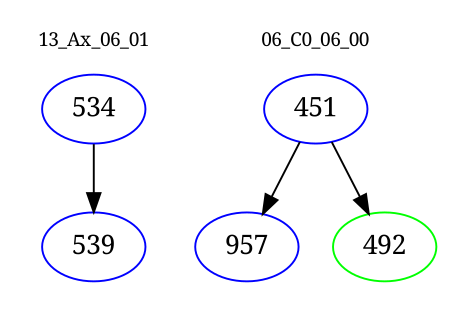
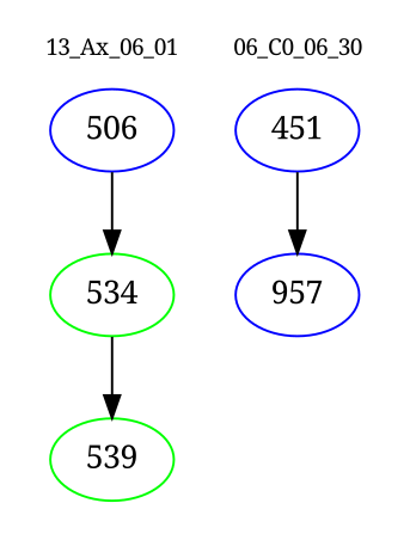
  digraph {
    fontname="Noto Serif"
    node [color=blue fontname="Noto Serif"]
    edge [color=black fontname="Noto Serif"]
-   n2 [label=539]
-   n3 [label=534]
+   n1 [label=506]
+   n2 [color=green label=539]
+   n3 [color=green label=534]
    n4 [label=451]
    n5 [label=957]
-   n6 [color=green label=492]
    subgraph cluster_1 {
      color=white
      fontsize=10
      label="13_Ax_06_01"
+     n1
      n2
      n3
    }
    subgraph cluster_2 {
      color=white
      fontsize=10
-     label="06_C0_06_00"
+     label="06_C0_06_30"
      n4
      n5
-     n6
    }
+   n1 -> n3
    n3 -> n2
    n4 -> n5
-   n4 -> n6
  }
